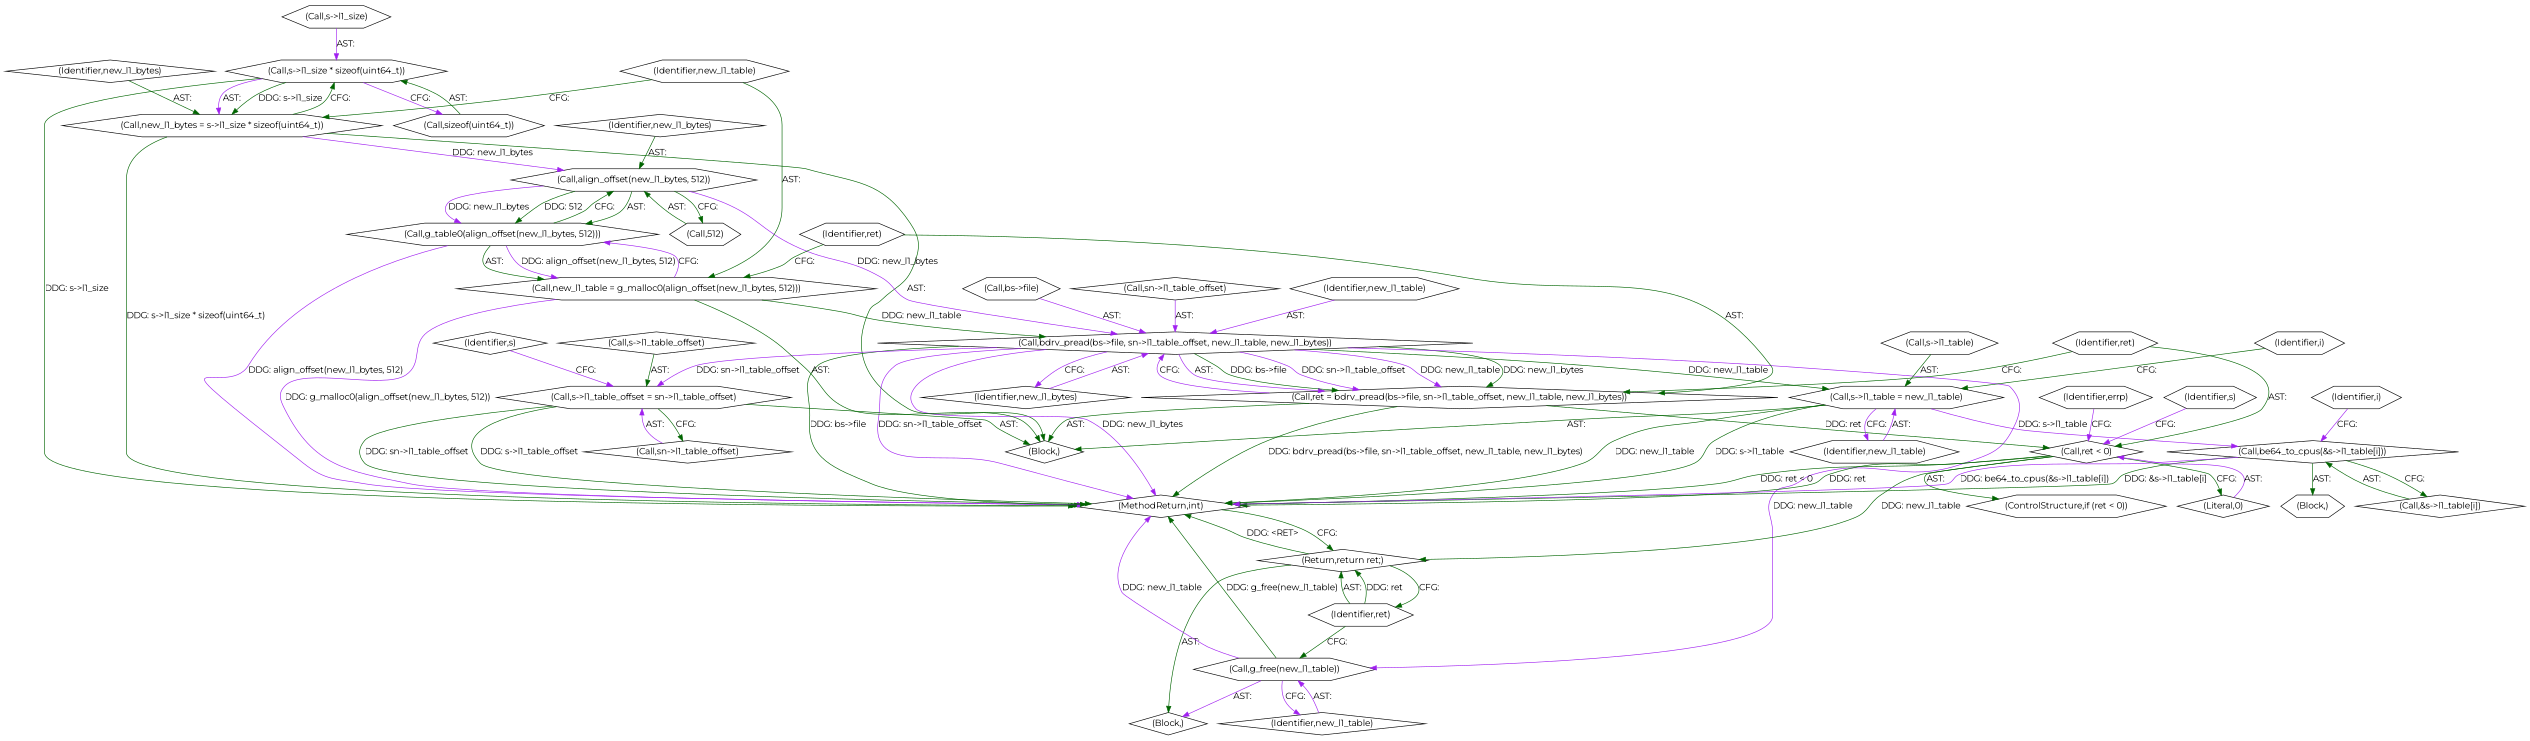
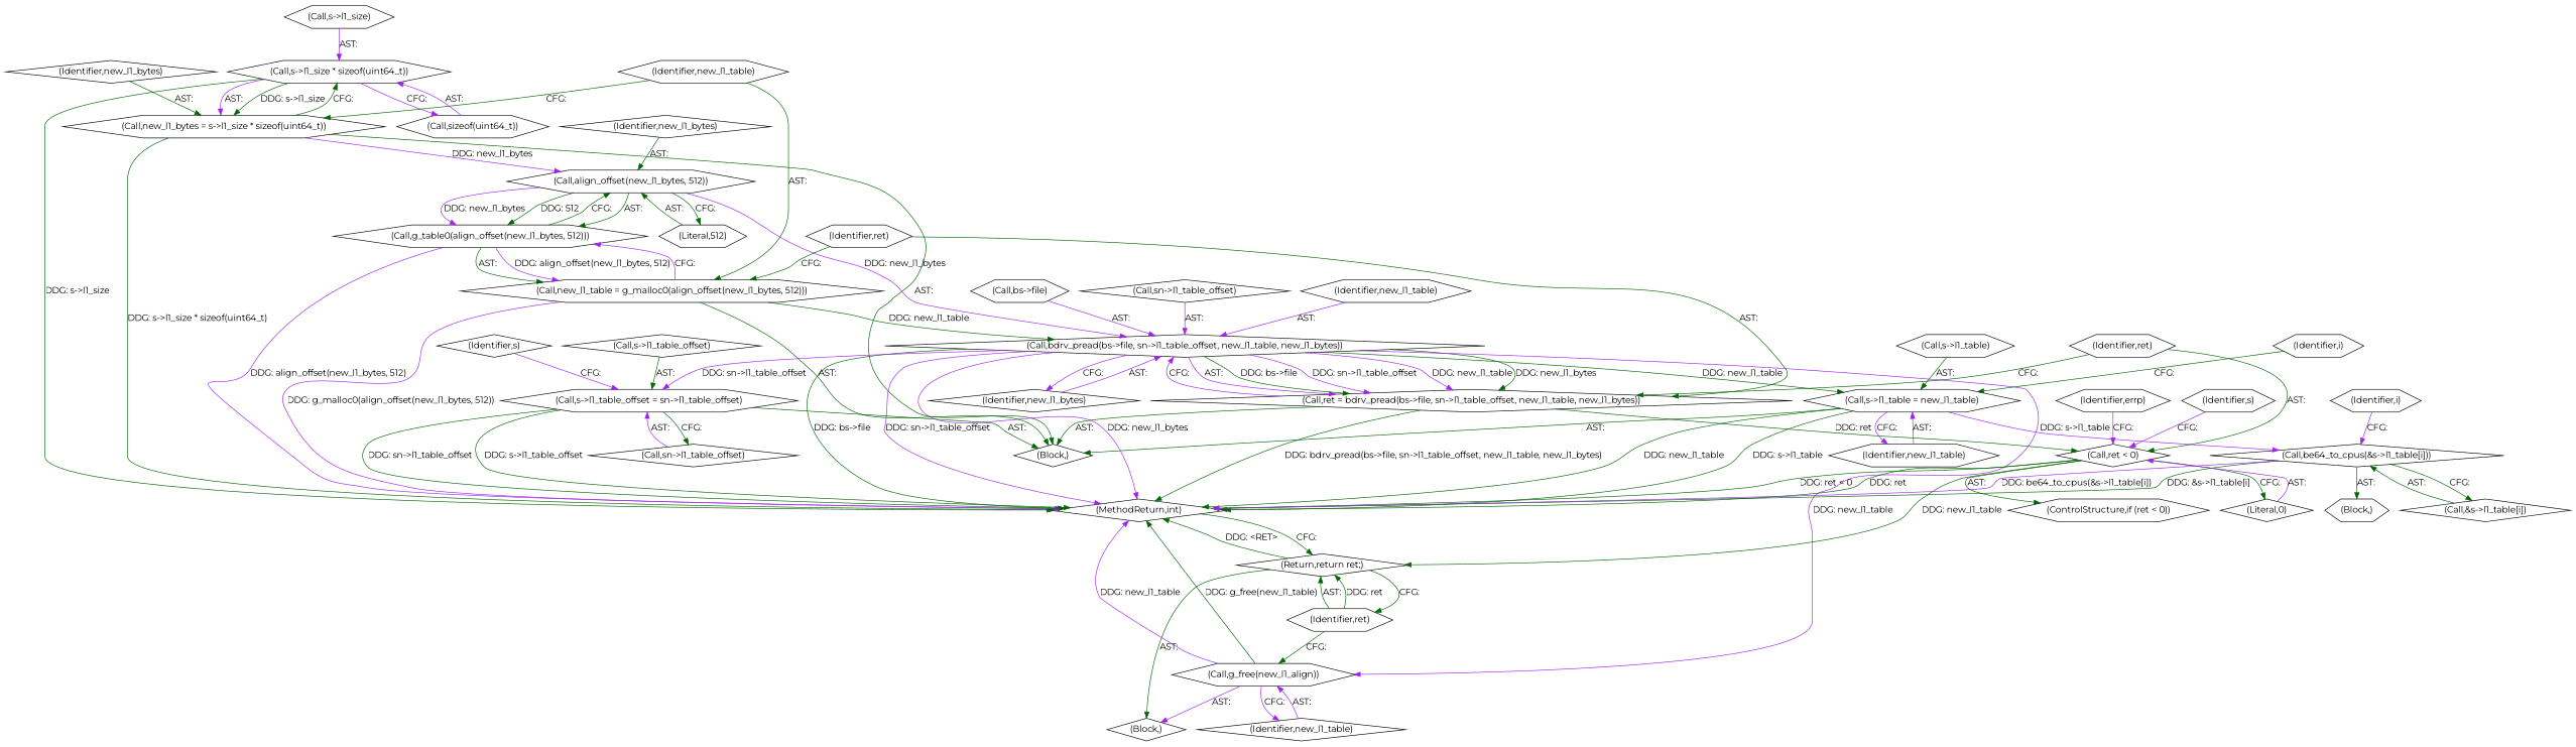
  digraph {
    fontname=Montserrat
    node [fontname=Montserrat shape=hexagon]
    edge [color=darkgreen fontname=Montserrat]
    n1 [label="(Call,s->l1_size * sizeof(uint64_t))"]
    n2 [label="(Call,new_l1_bytes = s->l1_size * sizeof(uint64_t))"]
    n3 [label="(MethodReturn,int)" shape=diamond]
    n4 [label="(Call,sizeof(uint64_t))"]
    n5 [label="(Call,align_offset(new_l1_bytes, 512))"]
    n6 [label="(Block,)" shape=diamond]
    n7 [label="(Return,return ret;)" shape=diamond]
    n8 [label="(Call,g_table0(align_offset(new_l1_bytes, 512)))"]
    n9 [label="(Call,bdrv_pread(bs->file, sn->l1_table_offset, new_l1_table, new_l1_bytes))" shape=diamond]
-   n10 [label="(Call,512)"]
+   n10 [label="(Literal,512)"]
    n11 [label="(Call,new_l1_table = g_malloc0(align_offset(new_l1_bytes, 512)))"]
    n12 [label="(Call,ret = bdrv_pread(bs->file, sn->l1_table_offset, new_l1_table, new_l1_bytes))" shape=diamond]
-   n13 [label="(Call,g_free(new_l1_table))"]
+   n13 [label="(Call,g_free(new_l1_align))"]
    n14 [label="(Call,s->l1_table_offset = sn->l1_table_offset)"]
    n15 [label="(Call,s->l1_table = new_l1_table)"]
    n16 [label="(Identifier,new_l1_bytes)" shape=diamond]
    n17 [label="(Call,ret < 0)" shape=diamond]
    n18 [label="(Block,)" shape=diamond]
    n19 [label="(Identifier,new_l1_table)" shape=diamond]
    n20 [label="(Call,sn->l1_table_offset)" shape=diamond]
    n21 [label="(Call,be64_to_cpus(&s->l1_table[i]))" shape=diamond]
    n22 [label="(Identifier,new_l1_table)"]
    n23 [label="(ControlStructure,if (ret < 0))"]
    n24 [label="(Literal,0)" shape=diamond]
    n25 [label="(Identifier,ret)"]
    n26 [label="(Call,&s->l1_table[i])" shape=diamond]
    n27 [label="(Block,)"]
    n28 [label="(Identifier,ret)"]
    n29 [label="(Identifier,new_l1_table)"]
    n30 [label="(Call,bs->file)"]
    n31 [label="(Call,sn->l1_table_offset)" shape=diamond]
    n32 [label="(Identifier,errp)"]
    n33 [label="(Identifier,s)"]
    n34 [label="(Identifier,new_l1_bytes)" shape=diamond]
    n35 [label="(Identifier,i)"]
    n36 [label="(Identifier,i)"]
    n37 [label="(Call,s->l1_size)"]
    n38 [label="(Identifier,new_l1_table)"]
    n39 [label="(Call,s->l1_table_offset)" shape=diamond]
    n40 [label="(Identifier,ret)"]
    n41 [label="(Identifier,new_l1_bytes)" shape=diamond]
    n42 [label="(Identifier,s)" shape=diamond]
    n43 [label="(Call,s->l1_table)"]
    n1 -> n2 [color=purple label="AST: "]
    n1 -> n2 [label="DDG: s->l1_size"]
    n1 -> n3 [label="DDG: s->l1_size"]
    n1 -> n4 [color=purple label="CFG: "]
    n2 -> n1 [label="CFG: "]
    n2 -> n3 [label="DDG: s->l1_size * sizeof(uint64_t)"]
    n2 -> n5 [color=purple label="DDG: new_l1_bytes"]
    n2 -> n6 [label="AST: "]
    n3 -> n7 [label="CFG: "]
-   n4 -> n1 [label="AST: "]
+   n4 -> n1 [color=purple label="AST: "]
    n5 -> n8 [label="AST: "]
    n5 -> n8 [color=purple label="DDG: new_l1_bytes"]
    n5 -> n8 [label="DDG: 512"]
    n5 -> n9 [color=purple label="DDG: new_l1_bytes"]
    n5 -> n10 [label="CFG: "]
    n7 -> n3 [label="DDG: <RET>"]
    n7 -> n18 [label="AST: "]
    n7 -> n25 [label="CFG: "]
    n8 -> n3 [color=purple label="DDG: align_offset(new_l1_bytes, 512)"]
    n8 -> n5 [label="CFG: "]
    n8 -> n11 [label="AST: "]
    n8 -> n11 [color=purple label="DDG: align_offset(new_l1_bytes, 512)"]
    n9 -> n3 [label="DDG: bs->file"]
    n9 -> n3 [color=purple label="DDG: sn->l1_table_offset"]
    n9 -> n3 [color=purple label="DDG: new_l1_bytes"]
    n9 -> n12 [color=purple label="AST: "]
    n9 -> n12 [label="DDG: bs->file"]
    n9 -> n12 [color=purple label="DDG: sn->l1_table_offset"]
    n9 -> n12 [color=purple label="DDG: new_l1_table"]
    n9 -> n12 [label="DDG: new_l1_bytes"]
    n9 -> n13 [color=purple label="DDG: new_l1_table"]
    n9 -> n14 [color=purple label="DDG: sn->l1_table_offset"]
    n9 -> n15 [label="DDG: new_l1_table"]
    n9 -> n16 [color=purple label="CFG: "]
    n10 -> n5 [label="AST: "]
    n11 -> n3 [color=purple label="DDG: g_malloc0(align_offset(new_l1_bytes, 512))"]
    n11 -> n6 [label="AST: "]
    n11 -> n8 [color=purple label="CFG: "]
    n11 -> n9 [label="DDG: new_l1_table"]
    n12 -> n3 [label="DDG: bdrv_pread(bs->file, sn->l1_table_offset, new_l1_table, new_l1_bytes)"]
    n12 -> n6 [label="AST: "]
    n12 -> n9 [color=purple label="CFG: "]
    n12 -> n17 [label="DDG: ret"]
    n13 -> n3 [color=purple label="DDG: new_l1_table"]
    n13 -> n3 [label="DDG: g_free(new_l1_table)"]
    n13 -> n18 [color=purple label="AST: "]
    n13 -> n19 [color=purple label="CFG: "]
    n14 -> n3 [label="DDG: s->l1_table_offset"]
    n14 -> n3 [label="DDG: sn->l1_table_offset"]
    n14 -> n6 [label="AST: "]
    n14 -> n20 [label="CFG: "]
    n15 -> n3 [label="DDG: new_l1_table"]
    n15 -> n3 [label="DDG: s->l1_table"]
    n15 -> n6 [label="AST: "]
    n15 -> n21 [color=purple label="DDG: s->l1_table"]
    n15 -> n22 [color=purple label="CFG: "]
    n16 -> n9 [color=purple label="AST: "]
    n17 -> n3 [label="DDG: ret < 0"]
    n17 -> n3 [label="DDG: ret"]
    n17 -> n7 [label="DDG: new_l1_table"]
    n17 -> n23 [label="AST: "]
    n17 -> n24 [label="CFG: "]
    n19 -> n13 [color=purple label="AST: "]
    n20 -> n14 [color=purple label="AST: "]
    n21 -> n3 [label="DDG: &s->l1_table[i]"]
    n21 -> n3 [color=purple label="DDG: be64_to_cpus(&s->l1_table[i])"]
    n21 -> n26 [label="CFG: "]
    n21 -> n27 [label="AST: "]
    n22 -> n15 [color=purple label="AST: "]
    n24 -> n17 [color=purple label="AST: "]
    n25 -> n7 [label="AST: "]
    n25 -> n7 [label="DDG: ret"]
    n25 -> n13 [label="CFG: "]
    n26 -> n21 [label="AST: "]
    n28 -> n12 [label="CFG: "]
    n28 -> n17 [label="AST: "]
    n29 -> n2 [label="CFG: "]
    n29 -> n11 [label="AST: "]
    n30 -> n9 [color=purple label="AST: "]
    n31 -> n9 [color=purple label="AST: "]
    n32 -> n17 [color=purple label="CFG: "]
    n33 -> n17 [color=purple label="CFG: "]
    n34 -> n2 [label="AST: "]
    n35 -> n15 [label="CFG: "]
    n36 -> n21 [color=purple label="CFG: "]
    n37 -> n1 [color=purple label="AST: "]
    n38 -> n9 [color=purple label="AST: "]
    n39 -> n14 [label="AST: "]
    n40 -> n11 [label="CFG: "]
    n40 -> n12 [label="AST: "]
    n41 -> n5 [label="AST: "]
    n42 -> n14 [color=purple label="CFG: "]
    n43 -> n15 [label="AST: "]
  }
